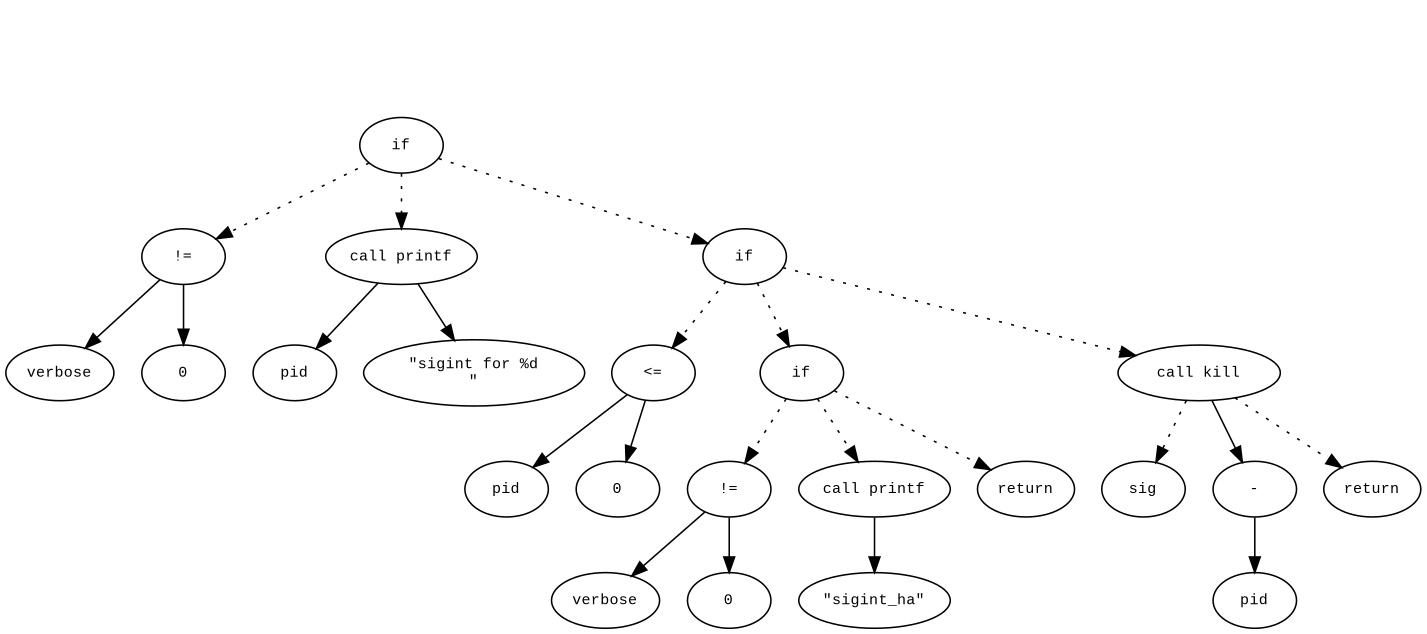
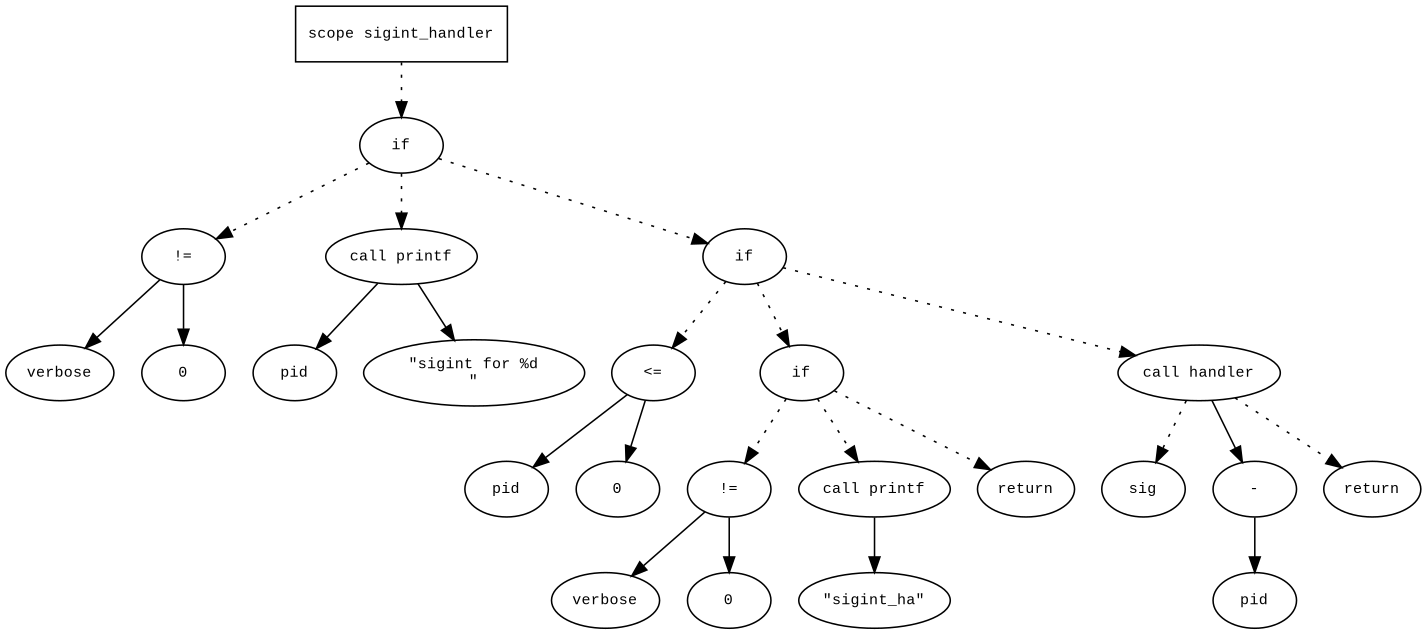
  digraph {
    fontname="Times New Roman"
    fontsize=10
    node [fontname="Courier New" fontsize=10 shape=ellipse]
    edge [fontname="Times New Roman" fontsize=10 style=dotted]
+   n1 [label="scope sigint_handler" shape=box]
    n2 [label=if]
    n3 [label="!="]
    n4 [label="call printf"]
    n5 [label=if]
    n6 [label=verbose]
    n7 [label=0]
    n8 [label=pid]
    n9 [label="\"sigint for %d\n\""]
    n10 [label="<="]
    n11 [label=if]
-   n12 [label="call kill"]
+   n12 [label="call handler"]
    n13 [label=pid]
    n14 [label=0]
    n15 [label="!="]
    n16 [label="call printf"]
    n17 [label=return]
    n18 [label=sig]
    n19 [label="-"]
    n20 [label=return]
    n21 [label=verbose]
    n22 [label=0]
    n23 [label="\"sigint_ha\""]
    n24 [label=pid]
+   n1 -> n2
    n2 -> n3
    n2 -> n4
    n2 -> n5
    n3 -> n6 [style=""]
    n3 -> n7 [style=""]
    n4 -> n8 [style=""]
    n4 -> n9 [style=""]
    n5 -> n10
    n5 -> n11
    n5 -> n12
    n10 -> n13 [style=""]
    n10 -> n14 [style=""]
    n11 -> n15
    n11 -> n16
    n11 -> n17
    n12 -> n18
    n12 -> n19 [style=""]
    n12 -> n20
    n15 -> n21 [style=""]
    n15 -> n22 [style=""]
    n16 -> n23 [style=""]
    n19 -> n24 [style=""]
  }
